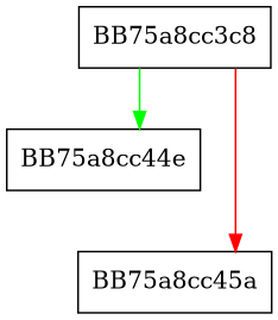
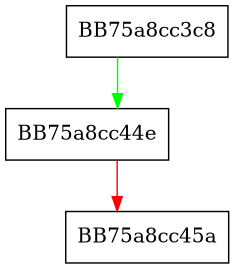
  digraph {
    splines=ortho
    node [shape=box]
    BB75a8cc3c8
    BB75a8cc44e
    n3 [label=BB75a8cc45a]
    BB75a8cc3c8 -> BB75a8cc44e [color=green]
-   BB75a8cc3c8 -> n3 [color=red]
+   BB75a8cc44e -> n3 [color=red]
  }
